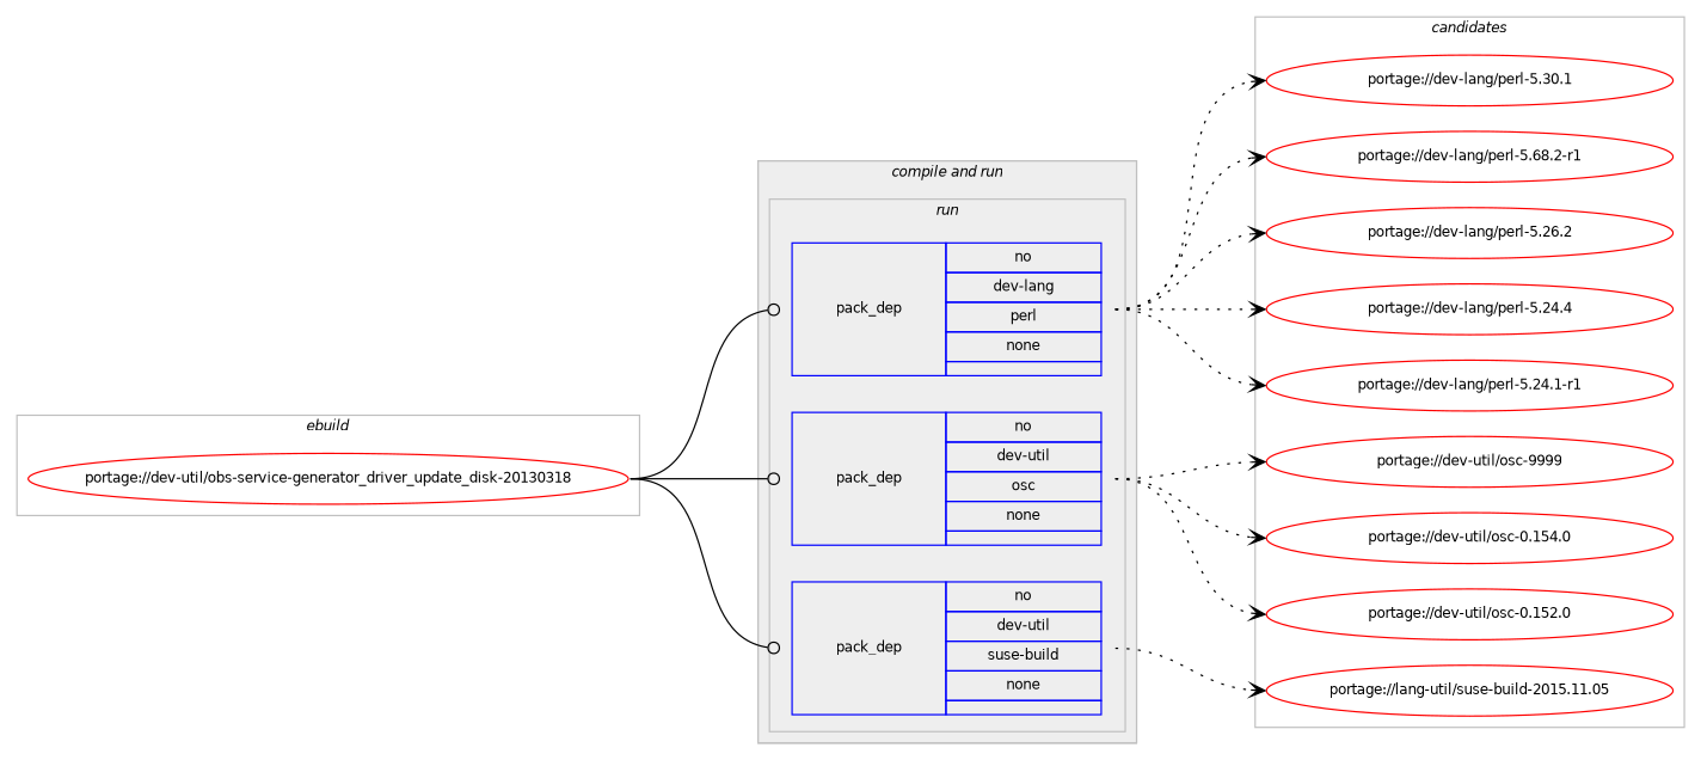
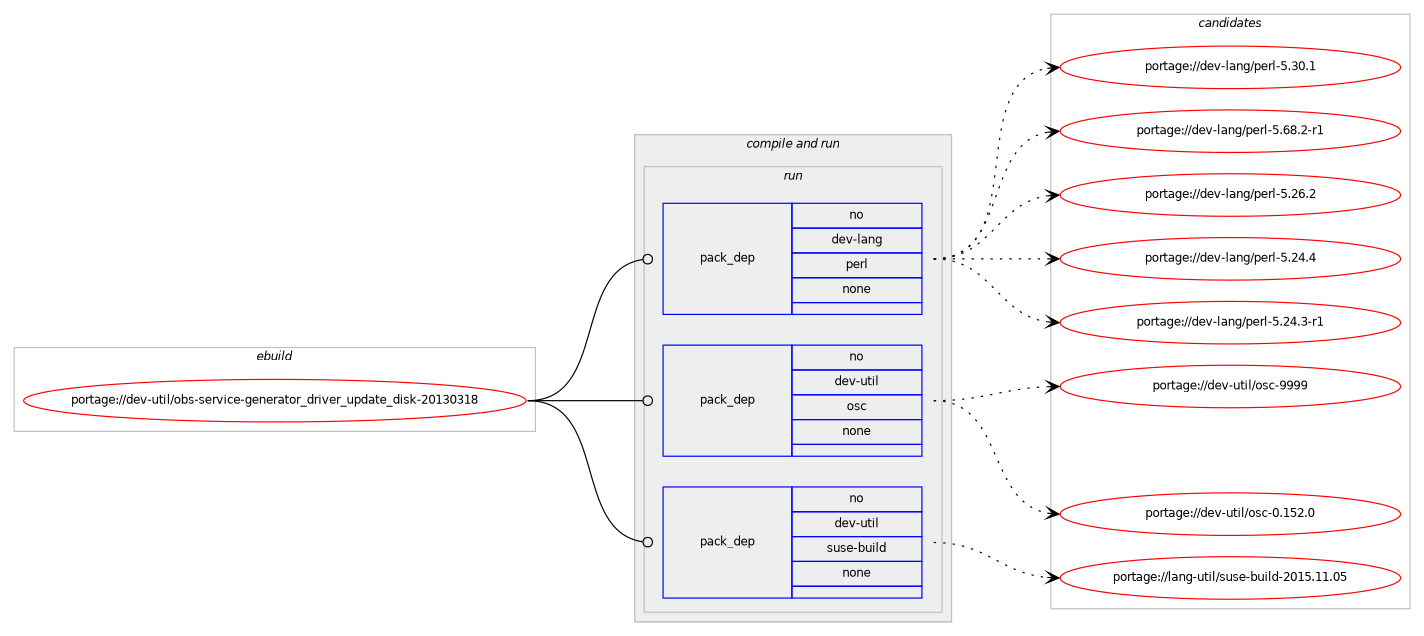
  digraph {
    compound=true
    concentrate=true
    fontname=Helvetica
    fontsize=10
    newrank=true
    rankdir=LR
    ranksep=1.5
    node [color=red fontname=Helvetica fontsize=10]
    edge [arrowhead=vee headport=w style=dotted tailport=e weight=100]
    n1 [label="portage://dev-util/obs-service-generator_driver_update_disk-20130318" width=4]
    n2 [color=blue label=<<TABLE BORDER="0" CELLBORDER="1" CELLSPACING="0" CELLPADDING="4" WIDTH="220"><TR><TD ROWSPAN="6" CELLPADDING="30">pack_dep</TD></TR><TR><TD WIDTH="110">no</TD></TR><TR><TD>dev-lang</TD></TR><TR><TD>perl</TD></TR><TR><TD>none</TD></TR><TR><TD></TD></TR></TABLE>> shape=none]
    n3 [color=blue label=<<TABLE BORDER="0" CELLBORDER="1" CELLSPACING="0" CELLPADDING="4" WIDTH="220"><TR><TD ROWSPAN="6" CELLPADDING="30">pack_dep</TD></TR><TR><TD WIDTH="110">no</TD></TR><TR><TD>dev-util</TD></TR><TR><TD>osc</TD></TR><TR><TD>none</TD></TR><TR><TD></TD></TR></TABLE>> shape=none]
    n4 [color=blue label=<<TABLE BORDER="0" CELLBORDER="1" CELLSPACING="0" CELLPADDING="4" WIDTH="220"><TR><TD ROWSPAN="6" CELLPADDING="30">pack_dep</TD></TR><TR><TD WIDTH="110">no</TD></TR><TR><TD>dev-util</TD></TR><TR><TD>suse-build</TD></TR><TR><TD>none</TD></TR><TR><TD></TD></TR></TABLE>> shape=none]
    n5 [label="portage://dev-lang/perl-5.30.1" width=4]
    n6 [label="portage://dev-lang/perl-5.68.2-r1" width=4]
    n7 [label="portage://dev-lang/perl-5.26.2" width=4]
    n8 [label="portage://dev-lang/perl-5.24.4" width=4]
-   n9 [label="portage://dev-lang/perl-5.24.1-r1" width=4]
+   n9 [label="portage://dev-lang/perl-5.24.3-r1" width=4]
    n10 [label="portage://dev-util/osc-9999" width=4]
-   n11 [label="portage://dev-util/osc-0.154.0" width=4]
    n12 [label="portage://dev-util/osc-0.152.0" width=4]
    n13 [label="portage://lang-util/suse-build-2015.11.05" width=4]
    subgraph cluster_1 {
      color=gray
      label=<<i>ebuild</i>>
      rank=same
      n1
    }
    subgraph cluster_2 {
      color=gray
      label=<<i>dependencies</i>>
      subgraph cluster_3 {
        color=gray
        fillcolor="#eeeeee"
        label=<<i>compile</i>>
        style=filled
      }
      subgraph cluster_4 {
        color=gray
        fillcolor="#eeeeee"
        label=<<i>compile and run</i>>
        style=filled
      }
      subgraph cluster_5 {
        color=gray
        fillcolor="#eeeeee"
        label=<<i>run</i>>
        style=filled
        subgraph sub_6 {
          color=gray
          fillcolor="#eeeeee"
          label=<<i>run</i>>
          style=filled
          n2
        }
        subgraph sub_7 {
          color=gray
          fillcolor="#eeeeee"
          label=<<i>run</i>>
          style=filled
          n3
        }
        subgraph sub_8 {
          color=gray
          fillcolor="#eeeeee"
          label=<<i>run</i>>
          style=filled
          n4
        }
      }
    }
    subgraph cluster_9 {
      color=gray
      label=<<i>candidates</i>>
      rank=same
      subgraph sub_10 {
        color=black
        label=<<i>candidates</i>>
        nodesep=1
        rank=same
        n5
        n6
        n7
        n8
        n9
      }
      subgraph sub_11 {
        color=black
        label=<<i>candidates</i>>
        nodesep=1
        rank=same
        n10
-       n11
        n12
      }
      subgraph sub_12 {
        color=black
        label=<<i>candidates</i>>
        nodesep=1
        rank=same
        n13
      }
    }
    n1 -> n2 [arrowhead=odot style=solid weight=20]
    n1 -> n3 [arrowhead=odot style=solid weight=20]
    n1 -> n4 [arrowhead=odot style=solid weight=20]
    n2 -> n5
    n2 -> n6
    n2 -> n7
    n2 -> n8
    n2 -> n9
    n3 -> n10
-   n3 -> n11
    n3 -> n12
    n4 -> n13
  }
